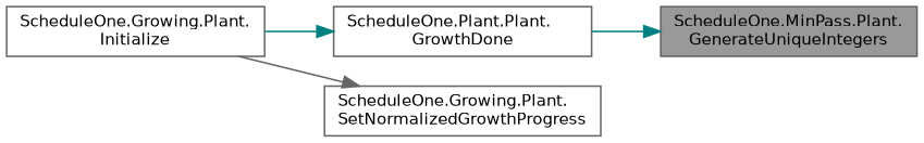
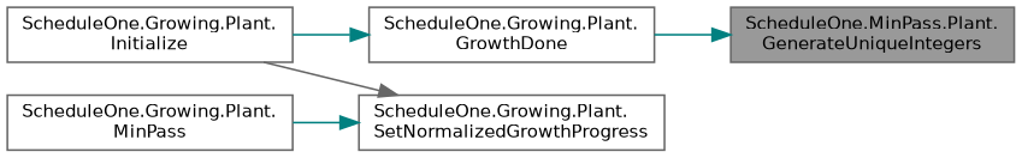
  digraph {
    rankdir=RL
    node [color=grey40 fillcolor=white fontname=Helvetica fontsize=10 shape=box style=filled]
    edge [color=teal dir=back fontname=Helvetica fontsize=10 labelfontname=Helvetica labelfontsize=10 style=solid]
    n1 [color=gray40 fillcolor=grey60 fontcolor=black height=0.2 label="ScheduleOne.MinPass.Plant.\lGenerateUniqueIntegers" width=0.4]
-   n2 [height=0.2 label="ScheduleOne.Plant.Plant.\lGrowthDone" width=0.4]
+   n2 [height=0.2 label="ScheduleOne.Growing.Plant.\lGrowthDone" width=0.4]
    n3 [height=0.2 label="ScheduleOne.Growing.Plant.\lInitialize" width=0.4]
    n4 [height=0.2 label="ScheduleOne.Growing.Plant.\lSetNormalizedGrowthProgress" width=0.4]
+   n5 [height=0.2 label="ScheduleOne.Growing.Plant.\lMinPass" width=0.4]
    n1 -> n2
    n2 -> n3
    n4 -> n3 [color=gray40]
+   n4 -> n5
  }
